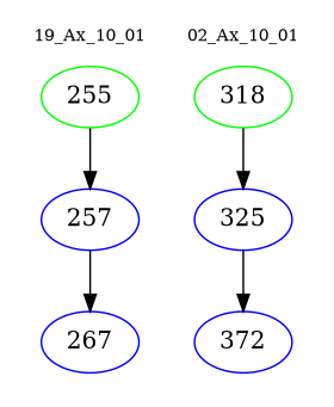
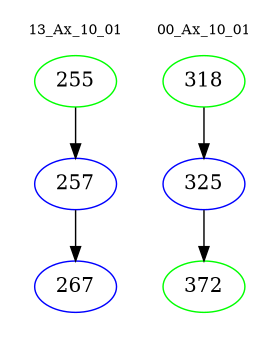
  digraph {
    node [color=blue]
    edge [color=black]
    n1 [color=green label=255]
    n2 [label=257]
    n3 [label=267]
    n4 [color=green label=318]
    n5 [label=325]
-   n6 [label=372]
+   n6 [color=green label=372]
    subgraph cluster_1 {
      color=white
      fontsize=10
-     label="19_Ax_10_01"
+     label="13_Ax_10_01"
      n1
      n2
      n3
    }
    subgraph cluster_2 {
      color=white
      fontsize=10
-     label="02_Ax_10_01"
+     label="00_Ax_10_01"
      n4
      n5
      n6
    }
    n1 -> n2
    n2 -> n3
    n4 -> n5
    n5 -> n6
  }
